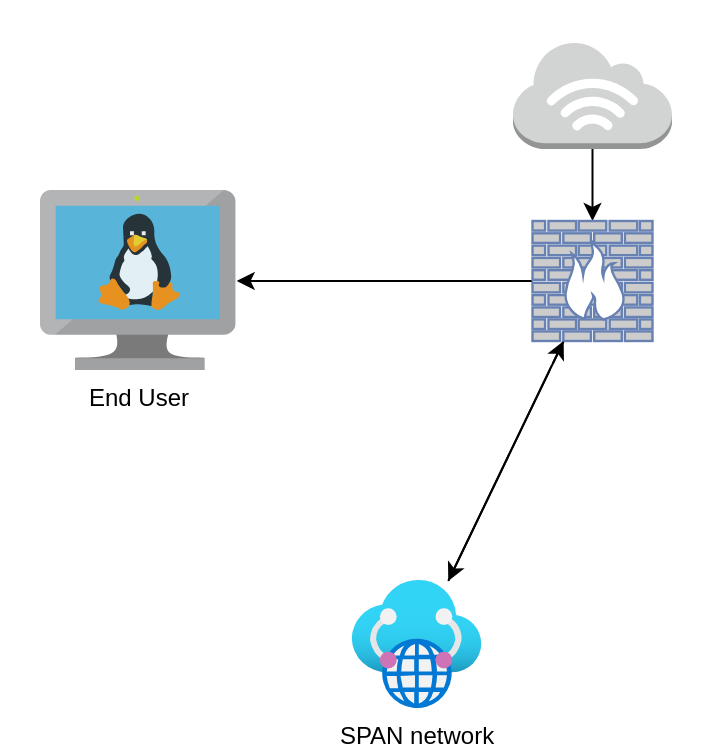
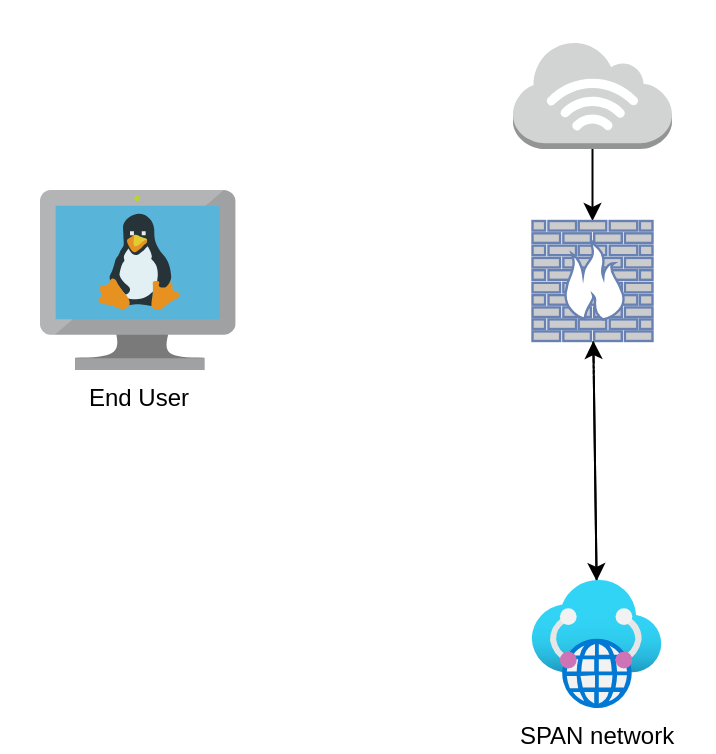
  <mxCell id="0" />
  <mxCell id="1" parent="0" />
  <mxCell id="2" style="edgeStyle=none;html=1;entryX=0.5;entryY=0;entryDx=0;entryDy=0;entryPerimeter=0;" edge="1" parent="1" source="3" target="6"><mxGeometry relative="1" as="geometry" /></mxCell>
  <mxCell id="3" value="" style="outlineConnect=0;dashed=0;verticalLabelPosition=bottom;verticalAlign=top;align=center;html=1;shape=mxgraph.aws3.internet_3;fillColor=#D2D3D3;gradientColor=none;" vertex="1" parent="1"><mxGeometry x="256" y="20" width="79.5" height="54" as="geometry" /></mxCell>
  <mxCell id="4" style="edgeStyle=none;html=1;" edge="1" parent="1" source="6" target="8"><mxGeometry relative="1" as="geometry" /></mxCell>
- <mxCell id="5" style="edgeStyle=none;html=1;" edge="1" parent="1" source="6" target="9"><mxGeometry relative="1" as="geometry" /></mxCell>
  <mxCell id="6" value="&lt;font color=&quot;#ffffff&quot;&gt;pfSense&lt;/font&gt;" style="fontColor=#0066CC;verticalAlign=top;verticalLabelPosition=bottom;labelPosition=center;align=center;html=1;outlineConnect=0;fillColor=#CCCCCC;strokeColor=#6881B3;gradientColor=none;gradientDirection=north;strokeWidth=2;shape=mxgraph.networks.firewall;" vertex="1" parent="1"><mxGeometry x="265.75" y="110" width="60" height="60" as="geometry" /></mxCell>
  <mxCell id="7" style="edgeStyle=none;html=1;" edge="1" parent="1" source="8" target="6"><mxGeometry relative="1" as="geometry"><mxPoint x="240" y="140" as="targetPoint" /></mxGeometry></mxCell>
- <mxCell id="8" value="SPAN network" style="aspect=fixed;html=1;points=[];align=center;image;fontSize=12;image=img/lib/azure2/networking/Virtual_WANs.svg;" vertex="1" parent="1"><mxGeometry x="175.75" y="290" width="65" height="64" as="geometry" /></mxCell>
+ <mxCell id="8" value="SPAN network" style="aspect=fixed;html=1;points=[];align=center;image;fontSize=12;image=img/lib/azure2/networking/Virtual_WANs.svg;" vertex="1" parent="1"><mxGeometry x="265.75" y="290" width="65" height="64" as="geometry" /></mxCell>
  <mxCell id="9" value="End User" style="sketch=0;aspect=fixed;html=1;points=[];align=center;image;fontSize=12;image=img/lib/mscae/VM_Linux.svg;" vertex="1" parent="1"><mxGeometry x="20" y="95" width="97.83" height="90" as="geometry" /></mxCell>
